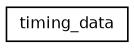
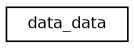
  digraph {
    rankdir=TB
-   n1 [color=black fillcolor=white fontname=Helvetica fontsize=10 height=0.2 label=timing_data shape=record style=filled width=0.4]
+   n1 [color=black fillcolor=white fontname=Helvetica fontsize=10 height=0.2 label=data_data shape=record style=filled width=0.4]
  }
